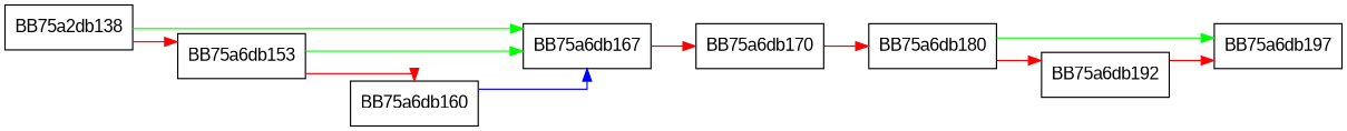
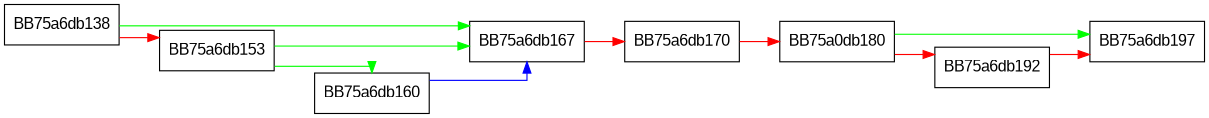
  digraph {
    fontname="Liberation Sans"
    rankdir=LR
    splines=ortho
    node [fontname="Liberation Sans" shape=box]
    edge [color=red fontname="Liberation Sans"]
-   BB75a6db138 [label=BB75a2db138]
+   BB75a6db138
    BB75a6db167
    BB75a6db153
    BB75a6db170
    BB75a6db160
-   BB75a6db180
+   BB75a6db180 [label=BB75a0db180]
    BB75a6db197
    BB75a6db192
    BB75a6db138 -> BB75a6db167 [color=green]
    BB75a6db138 -> BB75a6db153
    BB75a6db167 -> BB75a6db170
    BB75a6db153 -> BB75a6db167 [color=green]
-   BB75a6db153 -> BB75a6db160
+   BB75a6db153 -> BB75a6db160 [color=green]
    BB75a6db170 -> BB75a6db180
    BB75a6db160 -> BB75a6db167 [color=blue]
    BB75a6db180 -> BB75a6db197 [color=green]
    BB75a6db180 -> BB75a6db192
    BB75a6db192 -> BB75a6db197
  }
